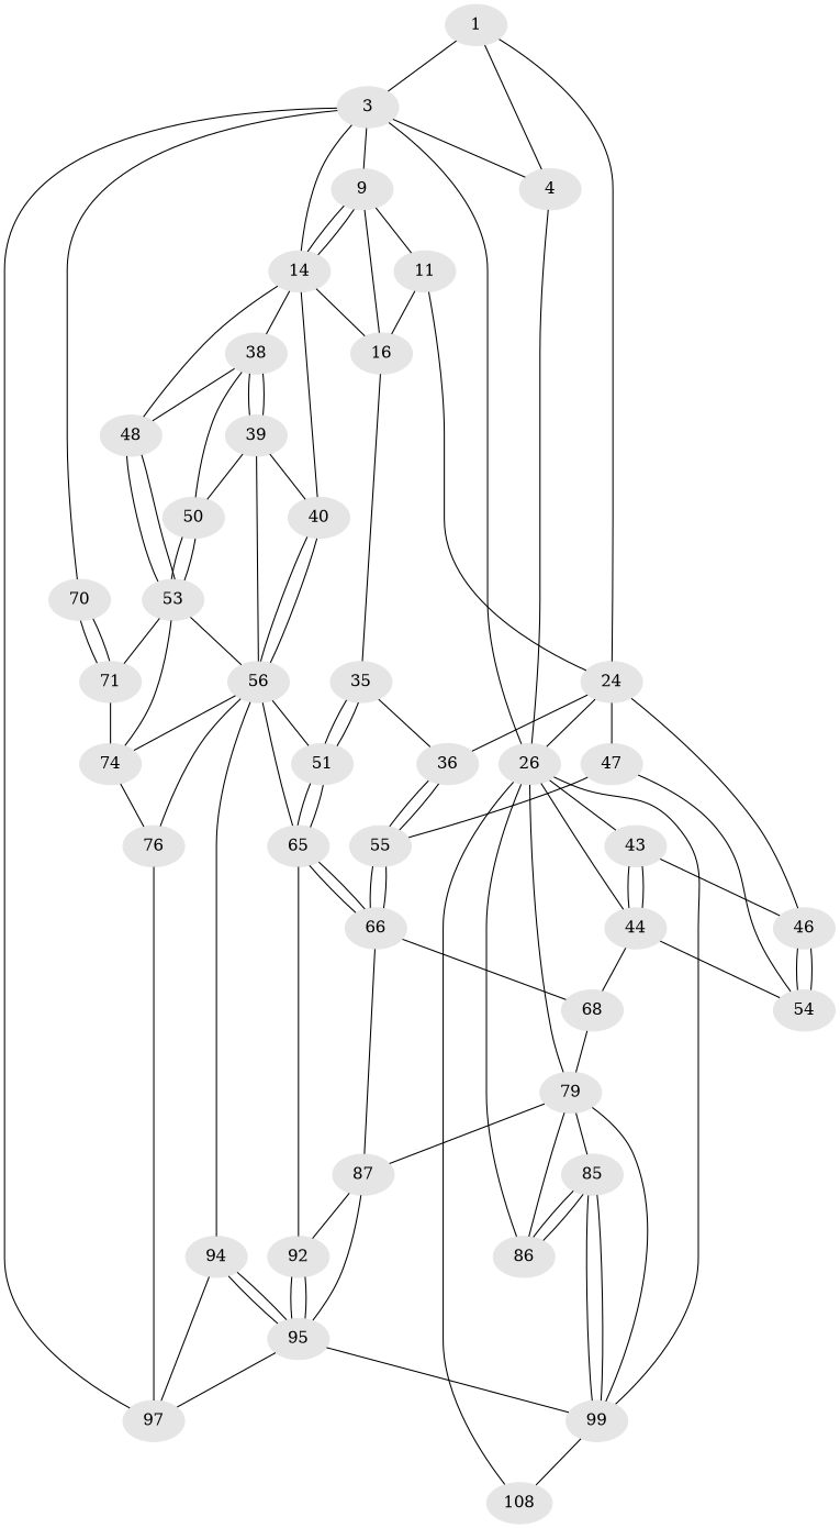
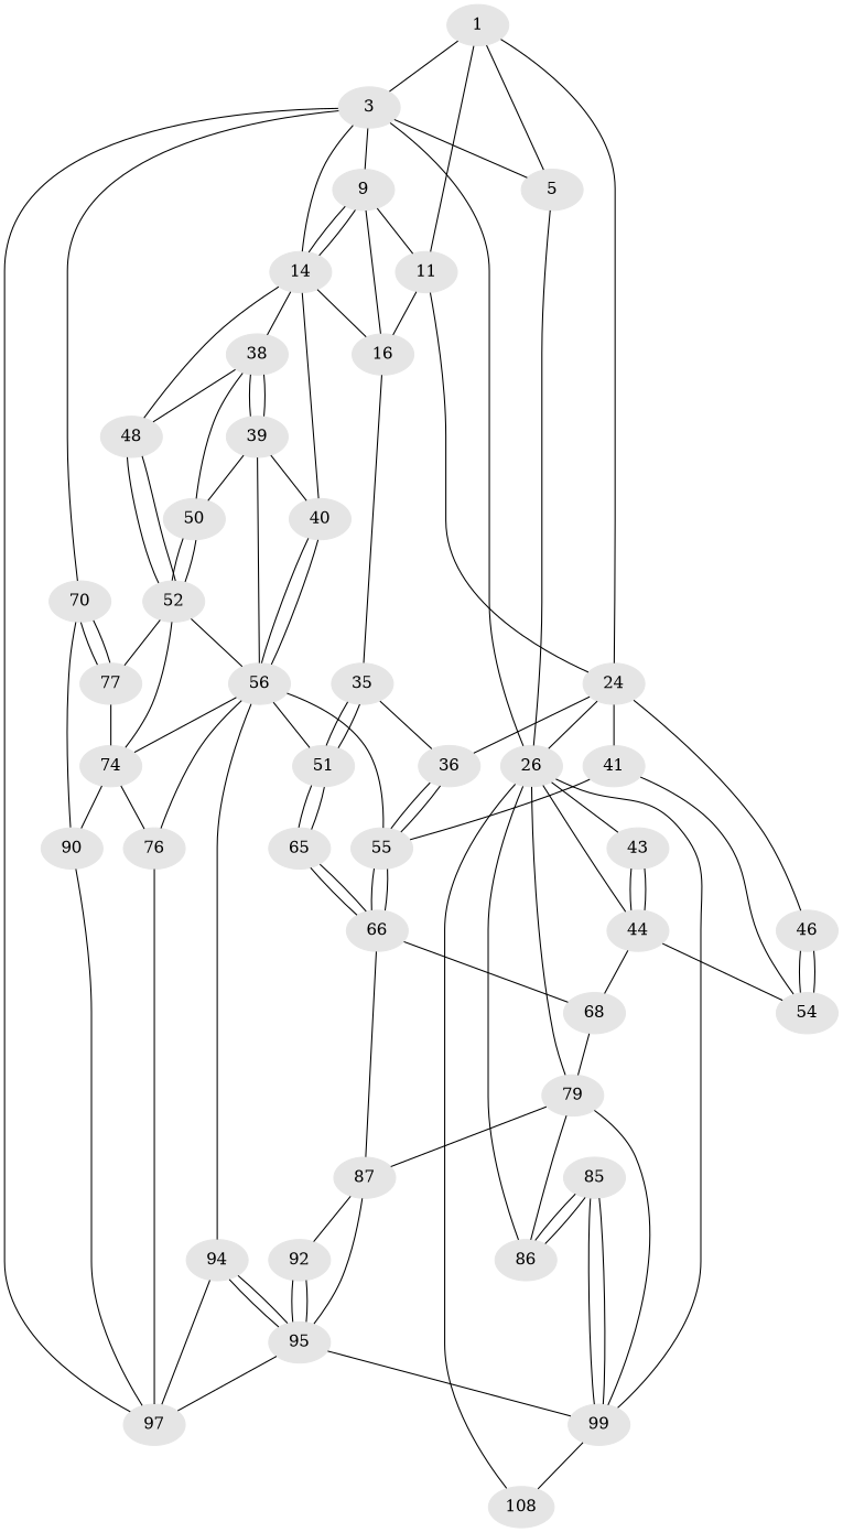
  graph {
    node [color=gray90 style=filled]
    1 [super="+2+6"]
    3 [super="+69+4+13"]
-   5 [super="+8" label=4]
+   5 [super="+8"]
    11 [super="+18+12"]
    24 [super="+28"]
    9 [super="+10"]
    14 [super="+19"]
    26 [super="+27+45"]
    70
    97 [super="+103"]
    16 [super="+17+33"]
    36
-   41 [super="+53" label=47]
+   41 [super="+53"]
    46 [super="+47"]
    38 [super="+49"]
    40
    48
    43
    44 [super="+61"]
    79 [super="+80+84"]
    86
    99 [super="+101+100"]
    108
-   71
+   71 [label=77]
+   90 [super="+102"]
    35
    39 [super="+51"]
    50
    56 [super="+57+62"]
-   52 [super="+63" label=53]
+   52 [super="+63"]
    n31 [label=51]
    55
    54 [super="+60"]
    68
    87 [super="+93"]
    85
    65 [super="+73"]
    66 [super="+67"]
    74 [super="+75+78"]
    76 [super="+96"]
    94
    92
    95 [super="+104"]
    1 -- 3
    1 -- 5
+   1 -- 11
    1 -- 24
    3 -- 5
    3 -- 9
    3 -- 14 [weight=2]
    3 -- 26 [weight=3]
    3 -- 70
    3 -- 97
    5 -- 26
    11 -- 24
    11 -- 16 [weight=3]
    24 -- 26
    24 -- 36
    24 -- 41 [weight=2]
    24 -- 46
    9 -- 11
    9 -- 14 [weight=2]
    9 -- 14
    9 -- 16
    14 -- 16
    14 -- 38
    14 -- 40
    14 -- 48
    26 -- 43
    26 -- 44
    26 -- 79
    26 -- 86
    26 -- 99
    26 -- 108
    70 -- 71
    70 -- 71
+   70 -- 90
    16 -- 35
    36 -- 55
    36 -- 55
    41 -- 55
    41 -- 54
    46 -- 54 [weight=2]
    46 -- 54
    38 -- 48
    38 -- 39
    38 -- 39
    38 -- 50
    40 -- 56
    40 -- 56
    48 -- 52
    48 -- 52
-   43 -- 46
    43 -- 44
    43 -- 44
    44 -- 54
    44 -- 68
    79 -- 86
    79 -- 99
    79 -- 87
-   79 -- 85
    99 -- 108
    71 -- 74
+   90 -- 97
    35 -- 36
    35 -- n31
    35 -- n31
    39 -- 40
    39 -- 50
    39 -- 56
    50 -- 52
    50 -- 52
    56 -- n31
-   56 -- 65
+   56 -- 55
    56 -- 74
    56 -- 76
    56 -- 94
    52 -- 71
    52 -- 56
    52 -- 74
    n31 -- 65
    n31 -- 65
    55 -- 66
    55 -- 66
    68 -- 79
    87 -- 92
    87 -- 95
    85 -- 86
    85 -- 86
    85 -- 99
    85 -- 99
    65 -- 66
    65 -- 66
-   65 -- 92
    66 -- 68
    66 -- 87
+   74 -- 90 [weight=2]
    74 -- 76 [weight=2]
    76 -- 97
    94 -- 97
    94 -- 95
    94 -- 95
    92 -- 95
    92 -- 95
    95 -- 97
    95 -- 99
  }
